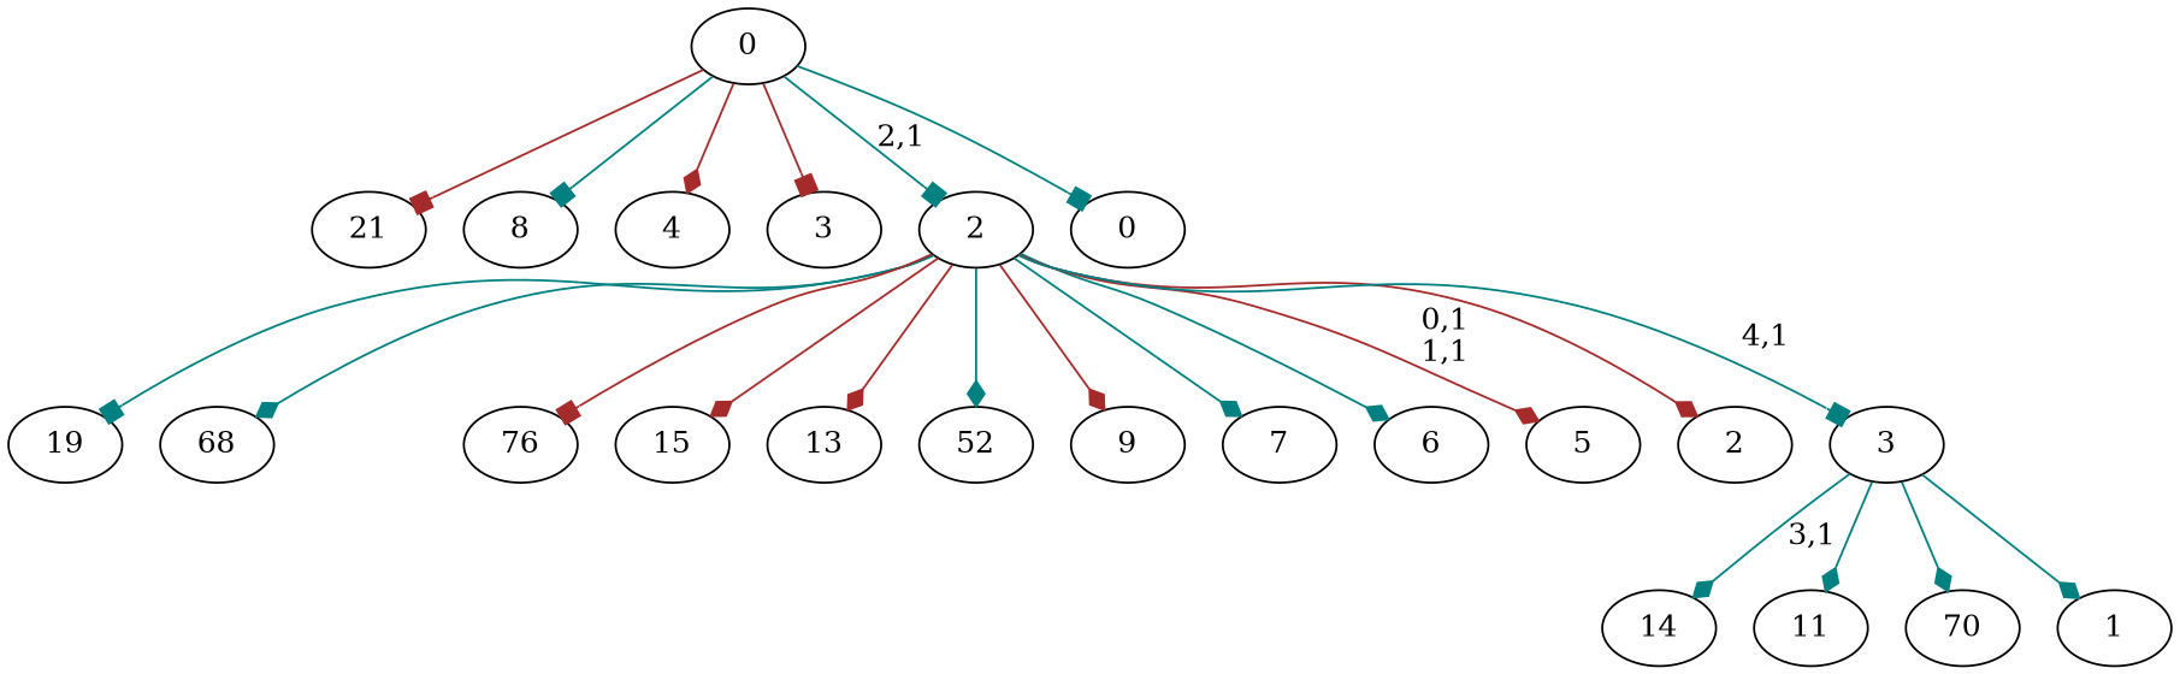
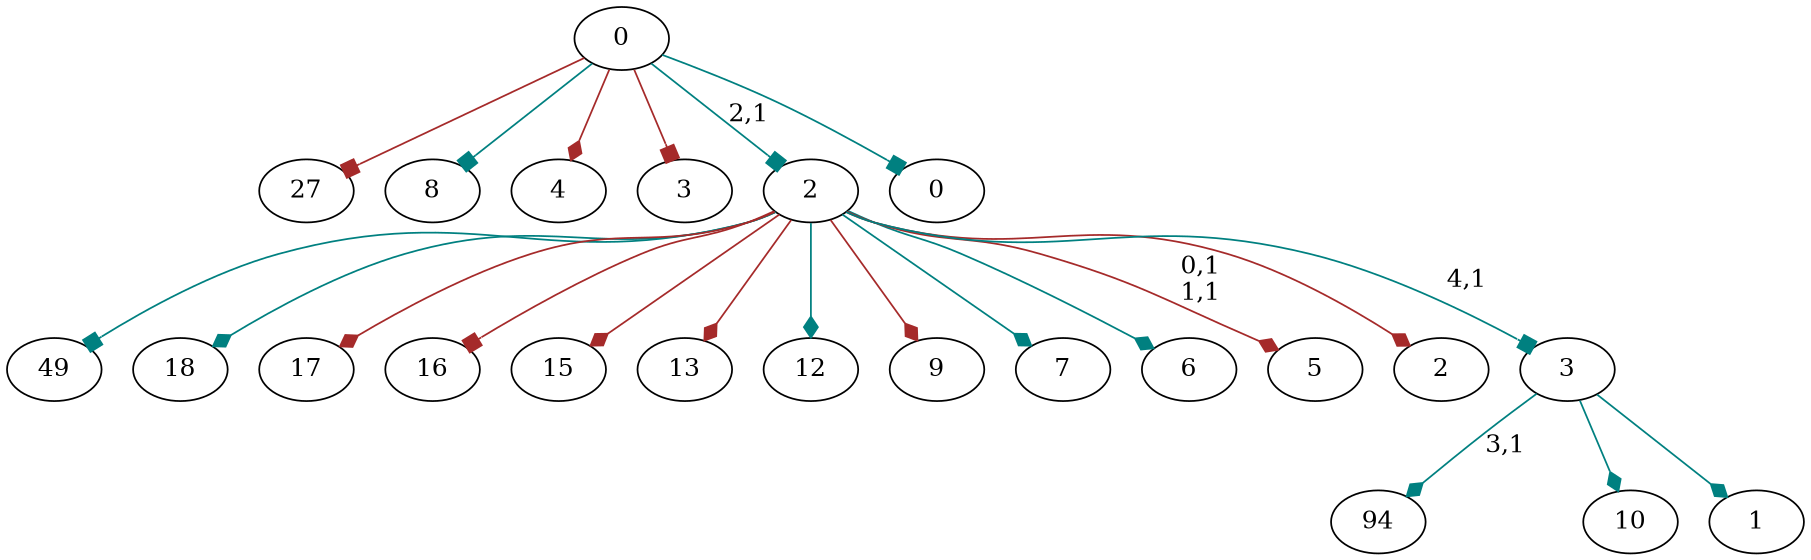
  digraph {
    edge [arrowhead=diamond color=teal]
-   n1 [label=21]
-   n2 [label=19]
-   n3 [label=68]
-   n5 [label=76]
+   n1 [label=27]
+   n2 [label=49]
+   n3 [label=18]
+   n4 [label=17]
+   n5 [label=16]
    n6 [label=15]
-   n7 [label=14]
+   n7 [label=94]
    n8 [label=13]
-   n9 [label=52]
-   n10 [label=11]
-   n11 [label=70]
+   n9 [label=12]
+   n11 [label=10]
    n12 [label=9]
    n13 [label=8]
    n14 [label=7]
    n15 [label=6]
    n16 [label=5]
    n17 [label=4]
    n18 [label=3]
    n19 [label=2]
    n20 [label=1]
    3
    2
    n23 [label=0]
    0
    3 -> n7 [label="3,1"]
-   3 -> n10
    3 -> n11
    3 -> n20
    2 -> n2 [arrowhead=box]
    2 -> n3
+   2 -> n4 [color=brown]
    2 -> n5 [arrowhead=box color=brown]
    2 -> n6 [color=brown]
    2 -> n8 [color=brown]
    2 -> n9
    2 -> n12 [color=brown]
    2 -> n14
    2 -> n15
    2 -> n16 [color=brown label="0,1\n1,1"]
    2 -> n19 [color=brown]
    2 -> 3 [arrowhead=box label="4,1"]
    0 -> n1 [arrowhead=box color=brown]
    0 -> n13 [arrowhead=box]
    0 -> n17 [color=brown]
    0 -> n18 [arrowhead=box color=brown]
    0 -> 2 [arrowhead=box label="2,1"]
    0 -> n23 [arrowhead=box]
  }
